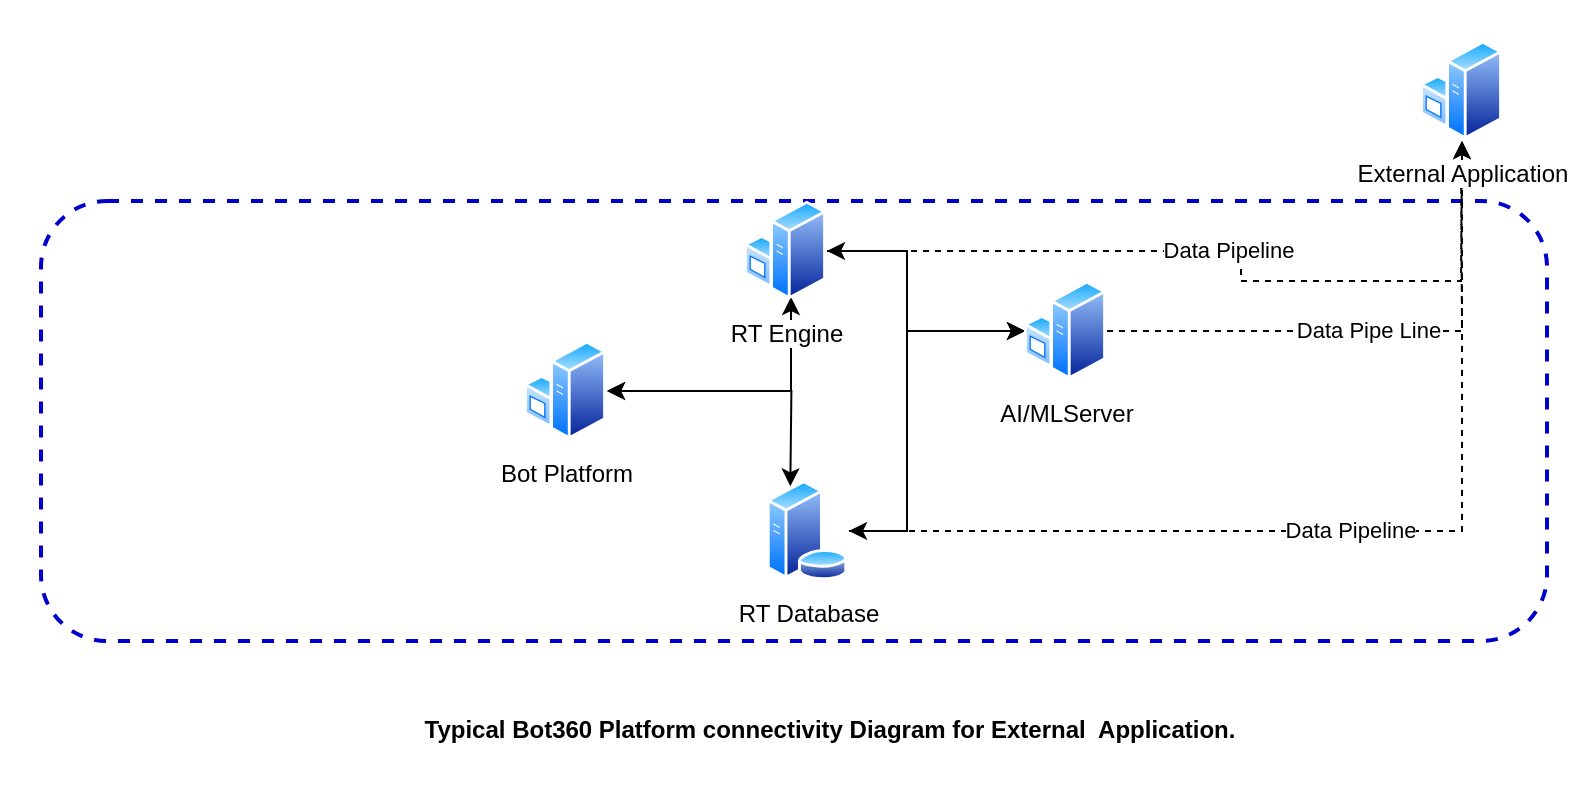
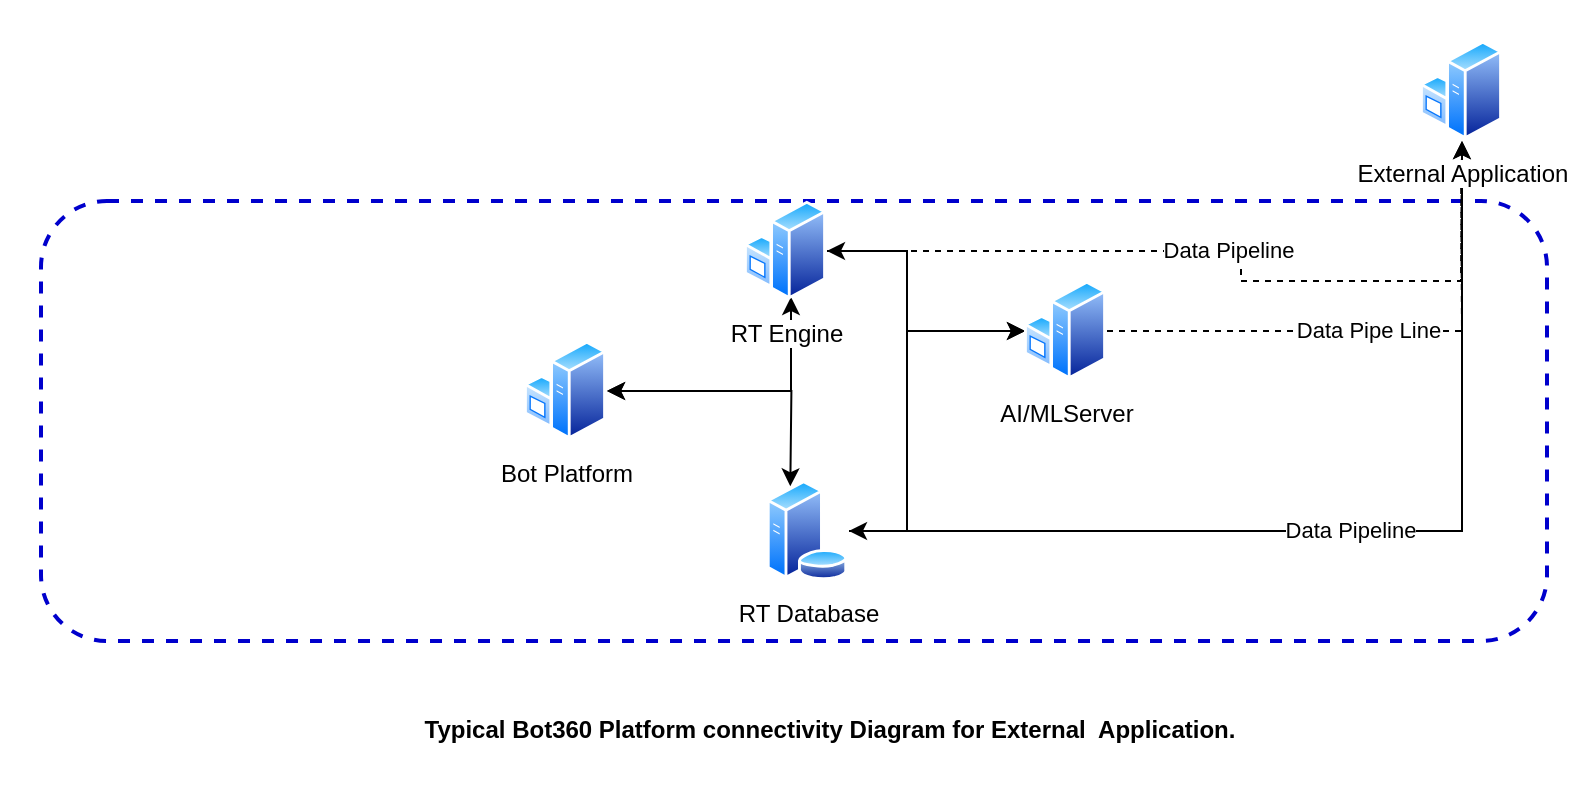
  <mxCell id="0" />
  <mxCell id="1" parent="0" />
  <mxCell id="2" value="" style="rounded=1;whiteSpace=wrap;html=1;dashed=1;fillColor=none;fontColor=#0000CC;strokeColor=#0000CC;strokeWidth=2;" vertex="1" parent="1"><mxGeometry x="20" y="100" width="753" height="220" as="geometry" /></mxCell>
  <mxCell id="3" style="edgeStyle=orthogonalEdgeStyle;rounded=0;orthogonalLoop=1;jettySize=auto;html=1;startArrow=classic;startFill=1;" edge="1" parent="1" source="5"><mxGeometry relative="1" as="geometry"><Array as="points"><mxPoint x="395" y="195" /><mxPoint x="395" y="148" /></Array><mxPoint x="395" y="148" as="targetPoint" /></mxGeometry></mxCell>
  <mxCell id="4" style="edgeStyle=orthogonalEdgeStyle;rounded=0;orthogonalLoop=1;jettySize=auto;html=1;entryX=0.75;entryY=0;entryDx=0;entryDy=0;startArrow=classic;startFill=1;" edge="1" parent="1" source="5"><mxGeometry relative="1" as="geometry"><mxPoint x="394.652" y="242.629" as="targetPoint" /></mxGeometry></mxCell>
  <mxCell id="5" value="Bot Platform" style="aspect=fixed;perimeter=ellipsePerimeter;html=1;align=center;shadow=0;dashed=0;spacingTop=3;image;image=img/lib/active_directory/windows_server.svg;" vertex="1" parent="1"><mxGeometry x="262" y="170" width="41" height="50" as="geometry" /></mxCell>
  <mxCell id="6" style="edgeStyle=orthogonalEdgeStyle;rounded=0;orthogonalLoop=1;jettySize=auto;html=1;startArrow=classic;startFill=1;entryX=0;entryY=0.5;entryDx=0;entryDy=0;" edge="1" parent="1" source="8" target="11"><mxGeometry relative="1" as="geometry"><mxPoint x="503" y="176" as="targetPoint" /><Array as="points"><mxPoint x="453" y="125" /><mxPoint x="453" y="165" /></Array></mxGeometry></mxCell>
  <mxCell id="7" value="Data Pipeline" style="edgeStyle=orthogonalEdgeStyle;rounded=0;orthogonalLoop=1;jettySize=auto;html=1;startArrow=none;startFill=0;endArrow=classic;endFill=1;dashed=1;" edge="1" parent="1" source="8" target="14"><mxGeometry relative="1" as="geometry"><Array as="points"><mxPoint x="620" y="125" /><mxPoint x="620" y="140" /><mxPoint x="730" y="140" /></Array><mxPoint x="723" y="110" as="targetPoint" /></mxGeometry></mxCell>
  <mxCell id="8" value="RT Engine" style="aspect=fixed;perimeter=ellipsePerimeter;html=1;align=center;shadow=0;dashed=0;spacingTop=3;image;image=img/lib/active_directory/windows_server.svg;" vertex="1" parent="1"><mxGeometry x="372" y="100" width="41" height="50" as="geometry" /></mxCell>
  <mxCell id="9" style="edgeStyle=orthogonalEdgeStyle;rounded=0;orthogonalLoop=1;jettySize=auto;html=1;entryX=1;entryY=0.5;entryDx=0;entryDy=0;startArrow=classic;startFill=1;" edge="1" parent="1" source="11" target="13"><mxGeometry relative="1" as="geometry"><Array as="points"><mxPoint x="453" y="165" /><mxPoint x="453" y="265" /></Array></mxGeometry></mxCell>
  <mxCell id="10" value="Data Pipe Line" style="edgeStyle=orthogonalEdgeStyle;rounded=0;orthogonalLoop=1;jettySize=auto;html=1;startArrow=none;startFill=0;endArrow=classic;endFill=1;dashed=1;" edge="1" parent="1" source="11"><mxGeometry relative="1" as="geometry"><mxPoint x="730" y="80" as="targetPoint" /></mxGeometry></mxCell>
  <mxCell id="11" value="AI/MLServer" style="aspect=fixed;perimeter=ellipsePerimeter;html=1;align=center;shadow=0;dashed=0;spacingTop=3;image;image=img/lib/active_directory/windows_server.svg;" vertex="1" parent="1"><mxGeometry x="512" y="140" width="41" height="50" as="geometry" /></mxCell>
- <mxCell id="12" value="Data Pipeline" style="edgeStyle=orthogonalEdgeStyle;rounded=0;orthogonalLoop=1;jettySize=auto;html=1;startArrow=none;startFill=0;endArrow=classic;endFill=1;dashed=1;" edge="1" parent="1" source="13" target="14"><mxGeometry relative="1" as="geometry"><mxPoint x="723" y="110" as="targetPoint" /></mxGeometry></mxCell>
+ <mxCell id="12" value="Data Pipeline" style="edgeStyle=orthogonalEdgeStyle;rounded=0;orthogonalLoop=1;jettySize=auto;html=1;startArrow=none;startFill=0;endArrow=classic;endFill=1;dashed=0;" edge="1" parent="1" source="13" target="14"><mxGeometry relative="1" as="geometry"><mxPoint x="723" y="110" as="targetPoint" /></mxGeometry></mxCell>
  <mxCell id="13" value="RT Database" style="aspect=fixed;perimeter=ellipsePerimeter;html=1;align=center;shadow=0;dashed=0;spacingTop=3;image;image=img/lib/active_directory/database_server.svg;" vertex="1" parent="1"><mxGeometry x="383" y="240" width="41" height="50" as="geometry" /></mxCell>
  <mxCell id="14" value="External Application" style="aspect=fixed;perimeter=ellipsePerimeter;html=1;align=center;shadow=0;dashed=0;spacingTop=3;image;image=img/lib/active_directory/windows_server.svg;" vertex="1" parent="1"><mxGeometry x="710" y="20" width="41" height="50" as="geometry" /></mxCell>
  <mxCell id="15" value="Typical Bot360 Platform connectivity Diagram for External&amp;nbsp; Application." style="text;html=1;strokeColor=none;fillColor=none;align=center;verticalAlign=middle;whiteSpace=wrap;rounded=0;labelBackgroundColor=none;fontColor=default;fontStyle=1" vertex="1" parent="1"><mxGeometry x="200" y="350" width="430" height="30" as="geometry" /></mxCell>
